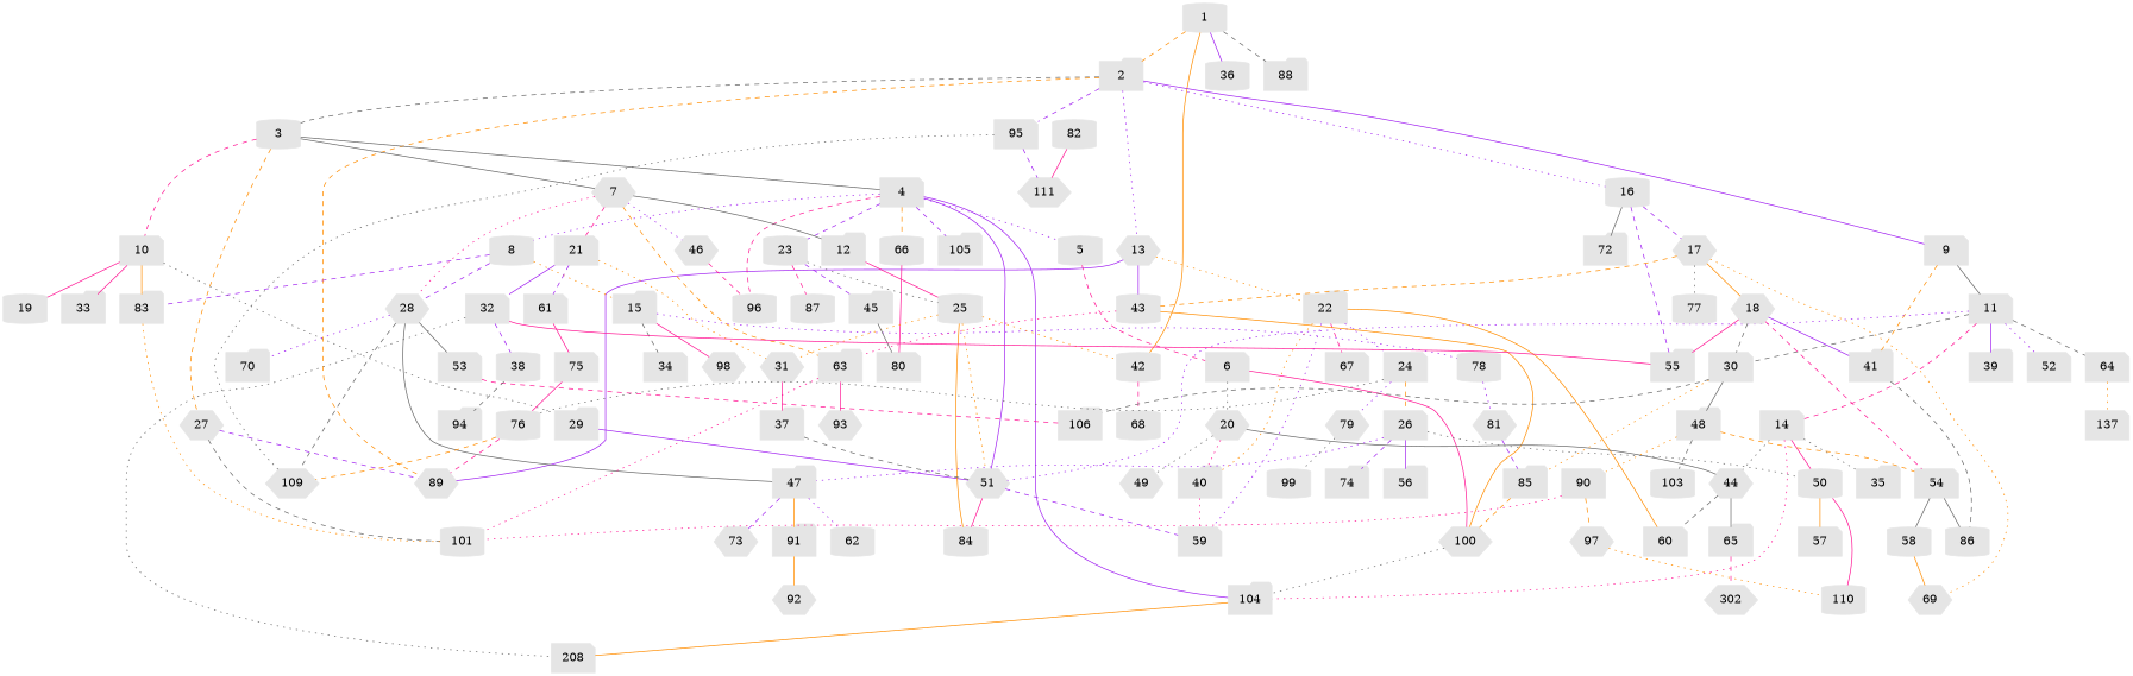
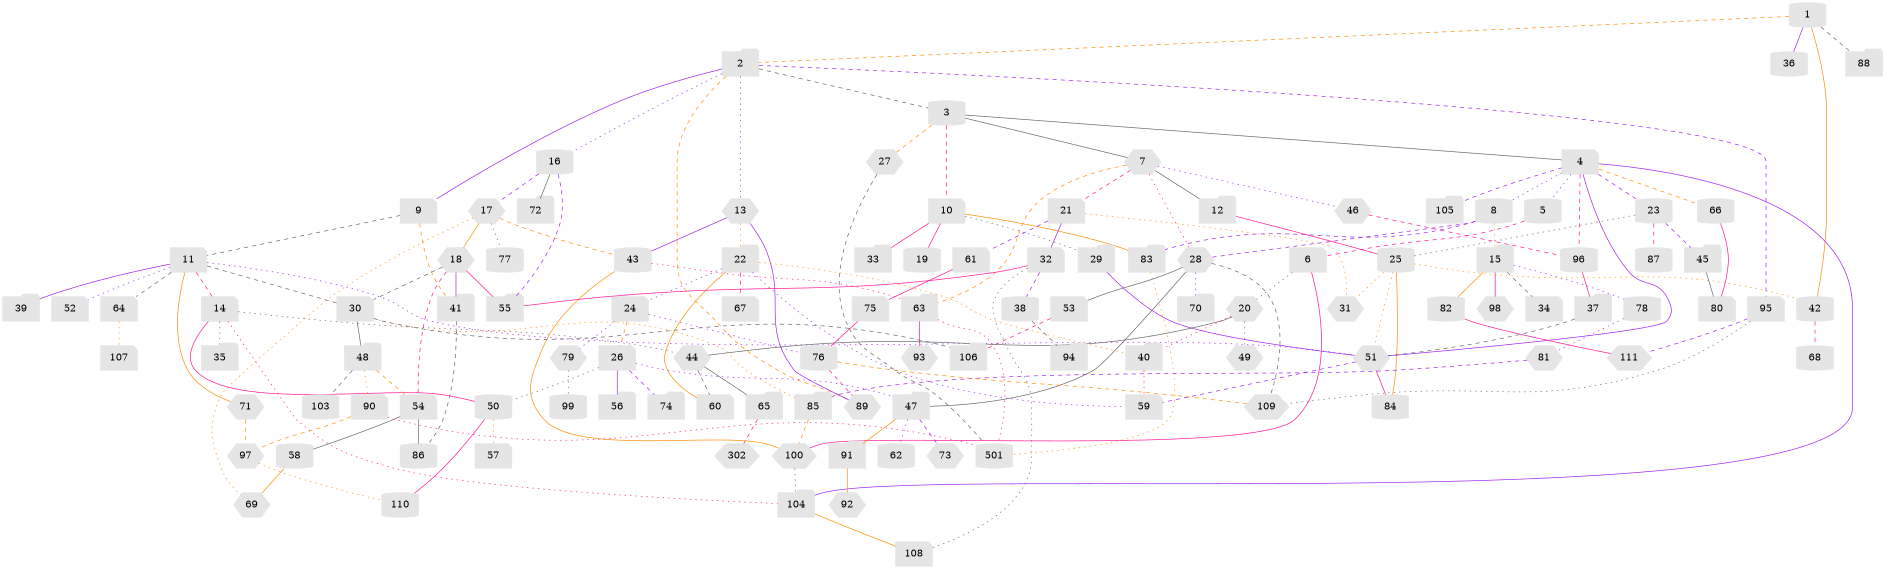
  graph {
    node [color=gray90 shape=cylinder style=filled]
    edge [color=purple style=dashed]
    1
    2 [shape=folder]
    36
    42
    88 [shape=folder]
    3
    9 [shape=note]
    13 [shape=hexagon]
    16
    89 [shape=hexagon]
    95 [shape=note]
    68
    4 [shape=note]
    7 [shape=hexagon]
    10 [shape=note]
    27 [shape=hexagon]
    11 [shape=note]
    41 [shape=folder]
    22 [shape=folder]
    43
    17 [shape=hexagon]
    55 [shape=folder]
    72 [shape=folder]
    109 [shape=hexagon]
    111 [shape=hexagon]
    5
    8
    23
    51 [shape=hexagon]
    66
    96
    104 [shape=folder]
    105 [shape=folder]
    12 [shape=folder]
    21 [shape=note]
    28 [shape=hexagon]
    46 [shape=hexagon]
    63 [shape=folder]
    83 [shape=folder]
    19
    29 [shape=folder]
    33 [shape=folder]
-   101
+   101 [label=501]
    6 [shape=note]
    15 [shape=folder]
    25
    45 [shape=folder]
    87
    59 [shape=note]
    84
    80 [shape=note]
-   108 [shape=note label=208]
+   108 [shape=note]
    20 [shape=hexagon]
    100 [shape=hexagon]
    44 [shape=hexagon]
    40 [shape=folder]
    49 [shape=hexagon]
    31 [shape=hexagon]
    32 [shape=note]
    61 [shape=note]
    47 [shape=folder]
    53 [shape=note]
    70 [shape=folder]
    93 [shape=hexagon]
    34 [shape=note]
    78
    82
    98 [shape=hexagon]
    14 [shape=note]
    30 [shape=note]
    39 [shape=folder]
    52 [shape=note]
    64 [shape=note]
+   71 [shape=hexagon]
    86
    35 [shape=folder]
    50
    48 [shape=folder]
    85 [shape=folder]
    106 [shape=folder]
-   107 [shape=note label=137]
+   107 [shape=note]
    97 [shape=hexagon]
    24 [shape=note]
    60 [shape=note]
    67 [shape=note]
    65 [shape=folder]
    57 [shape=note]
    110
    81 [shape=hexagon]
    18 [shape=hexagon]
    69 [shape=hexagon]
    77
    54 [shape=note]
    58
    37 [shape=folder]
    38
    75 [shape=note]
    26 [shape=note]
    76
    79 [shape=hexagon]
    56 [shape=folder]
    74 [shape=folder]
    99
    62
    73 [shape=hexagon]
    91 [shape=folder]
    90 [shape=note]
    103
    94 [shape=folder]
    n110 [label=302 shape=hexagon]
    92 [shape=hexagon]
    1 -- 2 [color=darkorange]
    1 -- 36 [style=solid]
    1 -- 42 [color=darkorange style=solid]
    1 -- 88 [color=gray40]
    2 -- 3 [color=gray40]
    2 -- 9 [style=solid]
    2 -- 13 [style=dotted]
    2 -- 16 [style=dotted]
    2 -- 89 [color=darkorange]
    2 -- 95
    42 -- 68 [color=deeppink]
    3 -- 4 [color=gray40 style=solid]
    3 -- 7 [color=gray40 style=solid]
    3 -- 10 [color=deeppink]
    3 -- 27 [color=darkorange]
-   9 -- 11 [color=gray40 style=solid]
+   9 -- 11 [color=gray40]
    9 -- 41 [color=darkorange]
    13 -- 89 [style=solid]
    13 -- 22 [color=darkorange style=dotted]
    13 -- 43 [style=solid]
    16 -- 17
    16 -- 55
    16 -- 72 [color=gray40 style=solid]
    95 -- 109 [color=gray40 style=dotted]
    95 -- 111
    4 -- 5 [style=dotted]
    4 -- 8 [style=dotted]
    4 -- 23
    4 -- 51 [style=solid]
    4 -- 66 [color=darkorange]
    4 -- 96 [color=deeppink]
    4 -- 104 [style=solid]
    4 -- 105
    7 -- 12 [color=gray40 style=solid]
    7 -- 21 [color=deeppink]
    7 -- 28 [color=deeppink style=dotted]
    7 -- 46 [style=dotted]
    7 -- 63 [color=darkorange]
    10 -- 83 [color=darkorange style=solid]
    10 -- 19 [color=deeppink style=solid]
    10 -- 29 [color=gray40 style=dotted]
    10 -- 33 [color=deeppink style=solid]
-   27 -- 89
    27 -- 101 [color=gray40]
    11 -- 51 [style=dotted]
    11 -- 14 [color=deeppink]
    11 -- 30 [color=gray40]
    11 -- 39 [style=solid]
    11 -- 52 [style=dotted]
    11 -- 64 [color=gray40]
+   11 -- 71 [color=darkorange style=solid]
    41 -- 86 [color=gray40]
    22 -- 59 [style=dotted]
    22 -- 40 [color=darkorange style=dotted]
    22 -- 24 [style=dotted]
    22 -- 60 [color=darkorange style=solid]
    22 -- 67 [color=deeppink]
    43 -- 63 [color=deeppink style=dotted]
    43 -- 100 [color=darkorange style=solid]
    17 -- 43 [color=darkorange]
    17 -- 18 [color=darkorange style=solid]
    17 -- 69 [color=darkorange style=dotted]
    17 -- 77 [color=gray40 style=dotted]
    5 -- 6 [color=deeppink]
    8 -- 28
    8 -- 83
    8 -- 15 [color=darkorange style=dotted]
    23 -- 25 [color=gray40 style=dotted]
    23 -- 45
    23 -- 87 [color=deeppink]
    51 -- 59
    51 -- 84 [color=deeppink style=solid]
    66 -- 80 [color=deeppink style=solid]
    104 -- 108 [color=darkorange style=solid]
    12 -- 25 [color=deeppink style=solid]
    21 -- 31 [color=darkorange style=dotted]
    21 -- 32 [style=solid]
    21 -- 61
    28 -- 109 [color=gray40]
    28 -- 47 [color=gray40 style=solid]
    28 -- 53 [color=gray40 style=solid]
    28 -- 70 [style=dotted]
    46 -- 96 [color=deeppink]
    63 -- 101 [color=deeppink style=dotted]
    63 -- 93 [color=deeppink style=solid]
    83 -- 101 [color=darkorange style=dotted]
    29 -- 51 [style=solid]
    6 -- 20 [color=gray40 style=dotted]
    6 -- 100 [color=deeppink style=solid]
    15 -- 34 [color=gray40]
    15 -- 78 [style=dotted]
+   15 -- 82 [color=darkorange style=solid]
    15 -- 98 [color=deeppink style=solid]
    25 -- 42 [color=darkorange style=dotted]
    25 -- 51 [color=darkorange style=dotted]
    25 -- 84 [color=darkorange style=solid]
    25 -- 31 [color=darkorange style=dotted]
    45 -- 80 [color=gray40 style=solid]
    20 -- 44 [color=gray40 style=solid]
    20 -- 40 [color=deeppink style=dotted]
    20 -- 49 [color=gray40 style=dotted]
    100 -- 104 [color=gray40 style=dotted]
    44 -- 60 [color=gray40]
    44 -- 65 [color=gray40 style=solid]
    40 -- 59 [color=deeppink style=dotted]
-   31 -- 37 [color=deeppink style=solid]
+   96 -- 37 [color=deeppink style=solid]
    32 -- 55 [color=deeppink style=solid]
    32 -- 108 [color=gray40 style=dotted]
    32 -- 38
    61 -- 75 [color=deeppink style=solid]
    47 -- 62 [style=dotted]
    47 -- 73
    47 -- 91 [color=darkorange style=solid]
    53 -- 106 [color=deeppink]
    78 -- 81 [style=dotted]
    82 -- 111 [color=deeppink style=solid]
    14 -- 104 [color=deeppink style=dotted]
    14 -- 44 [color=gray40 style=dotted]
    14 -- 35 [color=gray40 style=dotted]
    14 -- 50 [color=deeppink style=solid]
    30 -- 48 [color=gray40 style=solid]
    30 -- 85 [color=darkorange style=dotted]
    30 -- 106 [color=gray40]
    64 -- 107 [color=darkorange style=dotted]
-   50 -- 57 [color=darkorange style=solid]
+   71 -- 97 [color=darkorange]
+   50 -- 57 [color=darkorange style=dotted]
    50 -- 110 [color=deeppink style=solid]
    48 -- 54 [color=darkorange]
    48 -- 90 [color=darkorange style=dotted]
    48 -- 103 [color=gray40]
    85 -- 100 [color=darkorange]
    97 -- 110 [color=darkorange style=dotted]
    24 -- 26 [color=darkorange]
-   24 -- 76 [color=gray40 style=dotted]
+   24 -- 76 [style=dotted]
    24 -- 79 [style=dotted]
    65 -- n110 [color=deeppink]
    81 -- 85
    18 -- 41 [style=solid]
    18 -- 55 [color=deeppink style=solid]
    18 -- 30 [color=gray40]
    18 -- 54 [color=deeppink]
    54 -- 86 [color=gray40 style=solid]
    54 -- 58 [color=gray40 style=solid]
    58 -- 69 [color=darkorange style=solid]
    37 -- 51 [color=gray40]
    38 -- 94 [color=gray40]
    75 -- 76 [color=deeppink style=solid]
    26 -- 47 [style=dotted]
    26 -- 50 [color=gray40 style=dotted]
    26 -- 56 [style=solid]
    26 -- 74
    76 -- 89 [color=deeppink]
    76 -- 109 [color=darkorange]
    79 -- 99 [color=gray40 style=dotted]
    91 -- 92 [color=darkorange style=solid]
    90 -- 101 [color=deeppink style=dotted]
    90 -- 97 [color=darkorange]
  }
